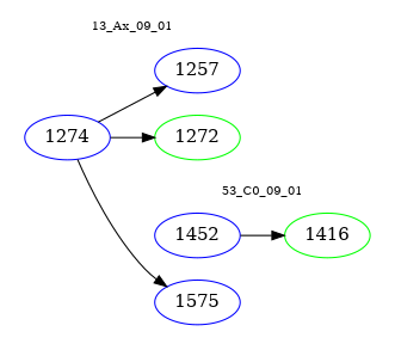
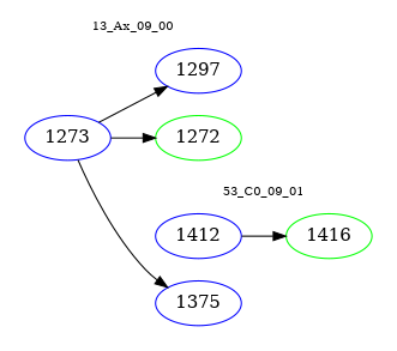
  digraph {
    rankdir=LR
    node [color=blue]
    edge [color=black]
-   n1 [label=1274]
+   n1 [label=1273]
    n2 [color=green label=1272]
-   n3 [label=1257]
-   n4 [label=1452]
-   n5 [label=1575]
+   n3 [label=1297]
+   n4 [label=1412]
+   n5 [label=1375]
    n6 [color=green label=1416]
    subgraph cluster_1 {
      color=white
      fontsize=10
-     label="13_Ax_09_01"
+     label="13_Ax_09_00"
      n1
      n2
      n3
    }
    subgraph cluster_2 {
      color=white
      fontsize=10
      label="53_C0_09_01"
      n4
      n5
      n6
    }
    n1 -> n2
    n1 -> n3
    n1 -> n5
    n4 -> n6
  }
